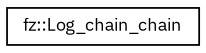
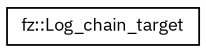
  digraph {
    rankdir=LR
    fontname="IBM Plex Sans"
-   n1 [color=black fillcolor=white fontname="IBM Plex Sans" fontsize=10 height=0.2 label="fz::Log_chain_chain" shape=record style=filled width=0.4]
+   n1 [color=black fillcolor=white fontname="IBM Plex Sans" fontsize=10 height=0.2 label="fz::Log_chain_target" shape=record style=filled width=0.4]
  }
